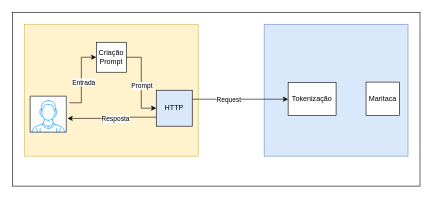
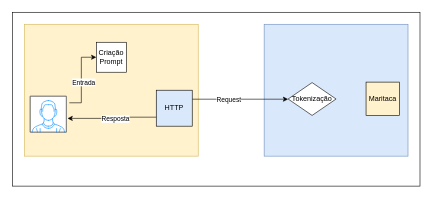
  <mxCell id="0" />
  <mxCell id="1" parent="0" />
  <mxCell id="2" value="" style="group" vertex="1" connectable="0" parent="1"><mxGeometry x="20" y="20" width="680" height="290" as="geometry" /></mxCell>
  <mxCell id="3" value="" style="rounded=0;whiteSpace=wrap;html=1;fillColor=none;" vertex="1" parent="2"><mxGeometry width="680" height="290" as="geometry" /></mxCell>
  <mxCell id="4" value="" style="group;fillColor=#fff2cc;strokeColor=#d6b656;verticalAlign=bottom;align=right;container=0;" vertex="1" connectable="0" parent="2"><mxGeometry x="20" y="20" width="290" height="220" as="geometry" /></mxCell>
  <mxCell id="5" value="" style="group;fillColor=#dae8fc;strokeColor=#6c8ebf;" vertex="1" connectable="0" parent="2"><mxGeometry x="420" y="20" width="240" height="220" as="geometry" /></mxCell>
  <mxCell id="6" value="" style="shape=image;verticalLabelPosition=bottom;labelBackgroundColor=default;verticalAlign=top;aspect=fixed;imageAspect=0;image=https://cdn-icons-png.flaticon.com/512/493/493805.png;" vertex="1" parent="2"><mxGeometry x="335" y="80" width="50" height="50" as="geometry" /></mxCell>
  <mxCell id="7" style="edgeStyle=orthogonalEdgeStyle;rounded=0;orthogonalLoop=1;jettySize=auto;html=1;exitX=1;exitY=0.25;exitDx=0;exitDy=0;" edge="1" parent="2" source="13"><mxGeometry relative="1" as="geometry"><mxPoint x="460" y="145" as="targetPoint" /></mxGeometry></mxCell>
  <mxCell id="8" value="Request" style="edgeLabel;html=1;align=center;verticalAlign=middle;resizable=0;points=[];" vertex="1" connectable="0" parent="7"><mxGeometry x="-0.075" y="-1" relative="1" as="geometry"><mxPoint x="-14" y="-1" as="offset" /></mxGeometry></mxCell>
  <mxCell id="9" value="Criação Prompt" style="whiteSpace=wrap;html=1;aspect=fixed;" vertex="1" parent="2"><mxGeometry x="140" y="50" width="50" height="50" as="geometry" /></mxCell>
  <mxCell id="10" style="edgeStyle=orthogonalEdgeStyle;rounded=0;orthogonalLoop=1;jettySize=auto;html=1;entryX=0;entryY=0.5;entryDx=0;entryDy=0;exitX=1.083;exitY=0.183;exitDx=0;exitDy=0;exitPerimeter=0;" edge="1" parent="2" source="12" target="9"><mxGeometry relative="1" as="geometry" /></mxCell>
  <mxCell id="11" value="Entrada" style="edgeLabel;html=1;align=center;verticalAlign=middle;resizable=0;points=[];" vertex="1" connectable="0" parent="10"><mxGeometry x="-0.086" y="-3" relative="1" as="geometry"><mxPoint as="offset" /></mxGeometry></mxCell>
  <mxCell id="12" value="" style="verticalLabelPosition=bottom;shadow=0;dashed=0;align=center;html=1;verticalAlign=top;strokeWidth=1;shape=mxgraph.mockup.containers.userMale;strokeColor=none;strokeColor2=#008cff;fontFamily=Helvetica;fontSize=11;fontColor=default;" vertex="1" parent="2"><mxGeometry x="30" y="140" width="60" height="60" as="geometry" /></mxCell>
  <mxCell id="13" value="HTTP" style="whiteSpace=wrap;html=1;aspect=fixed;fillColor=#dae8fc;" vertex="1" parent="2"><mxGeometry x="240" y="130" width="60" height="60" as="geometry" /></mxCell>
  <mxCell id="14" style="edgeStyle=orthogonalEdgeStyle;rounded=0;orthogonalLoop=1;jettySize=auto;html=1;exitX=0;exitY=0.75;exitDx=0;exitDy=0;entryX=1.033;entryY=0.617;entryDx=0;entryDy=0;entryPerimeter=0;" edge="1" parent="2" source="13" target="12"><mxGeometry relative="1" as="geometry" /></mxCell>
  <mxCell id="15" value="Resposta" style="edgeLabel;html=1;align=center;verticalAlign=middle;resizable=0;points=[];" vertex="1" connectable="0" parent="14"><mxGeometry x="-0.079" y="2" relative="1" as="geometry"><mxPoint as="offset" /></mxGeometry></mxCell>
  <mxCell id="16" value="" style="shape=image;verticalLabelPosition=bottom;labelBackgroundColor=default;verticalAlign=top;aspect=fixed;imageAspect=0;image=https://miro.medium.com/v2/resize:fit:512/1*dWlg8C46t_ZJ9P8rc-RyWg.png;" vertex="1" parent="2"><mxGeometry x="20" y="20" width="60" height="60" as="geometry" /></mxCell>
- <mxCell id="17" style="edgeStyle=orthogonalEdgeStyle;rounded=0;orthogonalLoop=1;jettySize=auto;html=1;entryX=0;entryY=0.5;entryDx=0;entryDy=0;" edge="1" parent="2" source="9" target="13"><mxGeometry relative="1" as="geometry" /></mxCell>
- <mxCell id="18" value="Prompt" style="edgeLabel;html=1;align=center;verticalAlign=middle;resizable=0;points=[];" vertex="1" connectable="0" parent="17"><mxGeometry x="0.067" relative="1" as="geometry"><mxPoint as="offset" /></mxGeometry></mxCell>
  <mxCell id="19" value="" style="shape=image;verticalLabelPosition=bottom;labelBackgroundColor=default;verticalAlign=top;aspect=fixed;imageAspect=0;image=https://static.wixstatic.com/media/14728b_e7fc964c6b3c4a7682dbbda7897997e8~mv2.png/v1/fill/w_59,h_59,al_c,q_85,usm_0.66_1.00_0.01,enc_auto/mari1_edited.png;" vertex="1" parent="2"><mxGeometry x="430" y="30.0" width="59" height="59" as="geometry" /></mxCell>
- <mxCell id="20" value="Maritaca" style="whiteSpace=wrap;html=1;aspect=fixed;" vertex="1" parent="2"><mxGeometry x="590" y="116.465" width="55.604" height="55.604" as="geometry" /></mxCell>
- <mxCell id="21" value="Tokenização" style="rounded=0;whiteSpace=wrap;html=1;" vertex="1" parent="2"><mxGeometry x="460" y="117.287" width="80" height="54.783" as="geometry" /></mxCell>
+ <mxCell id="20" value="Maritaca" style="whiteSpace=wrap;html=1;aspect=fixed;fillColor=#fff2cc;" vertex="1" parent="2"><mxGeometry x="590" y="116.465" width="55.604" height="55.604" as="geometry" /></mxCell>
+ <mxCell id="21" value="Tokenização" style="rhombus;whiteSpace=wrap;html=1;" vertex="1" parent="2"><mxGeometry x="460" y="117.287" width="80" height="54.783" as="geometry" /></mxCell>
